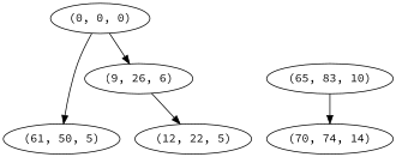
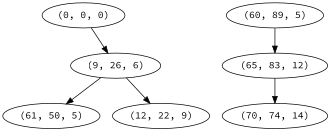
  digraph {
    fontname="Source Code Pro"
    node [fontname="Source Code Pro"]
    edge [fontname="Source Code Pro"]
    "(0, 0, 0)"
    "(9, 26, 6)"
    n3 [label="(61, 50, 5)"]
-   "(12, 22, 9)" [label="(12, 22, 5)"]
-   "(65, 83, 10)"
+   "(12, 22, 9)"
+   "(60, 89, 5)"
+   "(65, 83, 10)" [label="(65, 83, 12)"]
    n7 [label="(70, 74, 14)"]
    "(0, 0, 0)" -> "(9, 26, 6)"
-   "(0, 0, 0)" -> n3
+   "(9, 26, 6)" -> n3
    "(9, 26, 6)" -> "(12, 22, 9)"
+   "(60, 89, 5)" -> "(65, 83, 10)"
    "(65, 83, 10)" -> n7
  }
